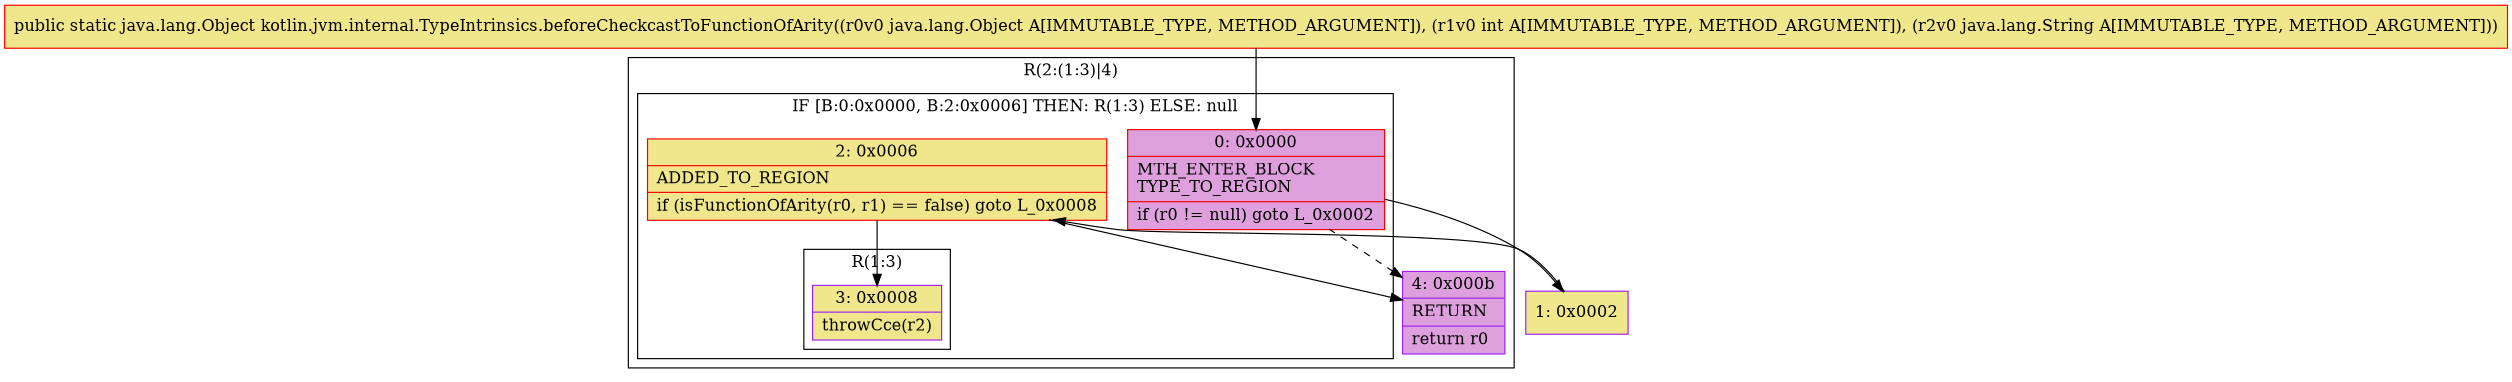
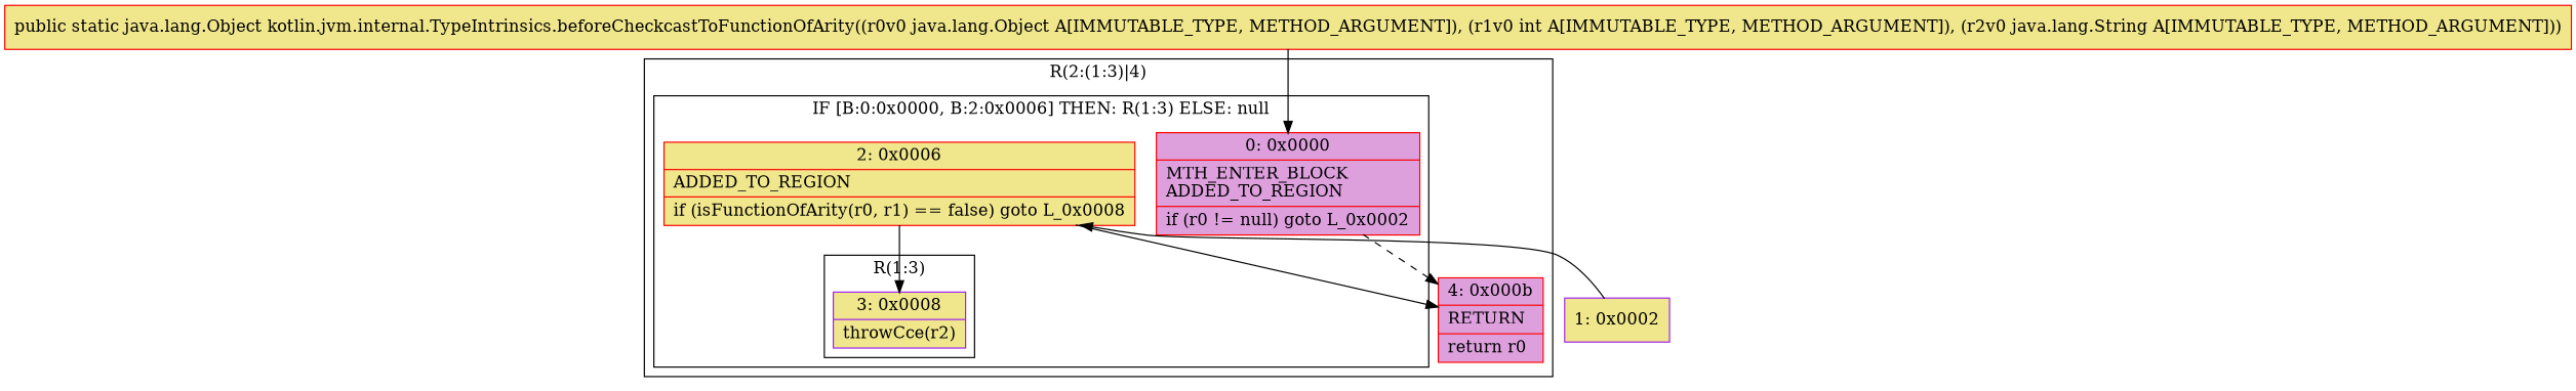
  digraph {
    node [color=red fillcolor=khaki shape=record style=filled]
    n1 [color=purple label="{3\:\ 0x0008|throwCce(r2)\l}"]
-   n2 [fillcolor=plum label="{0\:\ 0x0000|MTH_ENTER_BLOCK\lTYPE_TO_REGION\l|if (r0 != null) goto L_0x0002\l}"]
+   n2 [fillcolor=plum label="{0\:\ 0x0000|MTH_ENTER_BLOCK\lADDED_TO_REGION\l|if (r0 != null) goto L_0x0002\l}"]
    n3 [label="{2\:\ 0x0006|ADDED_TO_REGION\l|if (isFunctionOfArity(r0, r1) == false) goto L_0x0008\l}"]
-   n4 [color=purple fillcolor=plum label="{4\:\ 0x000b|RETURN\l|return r0\l}"]
+   n4 [fillcolor=plum label="{4\:\ 0x000b|RETURN\l|return r0\l}"]
    n5 [color=purple label="{1\:\ 0x0002}"]
    n6 [label="{public static java.lang.Object kotlin.jvm.internal.TypeIntrinsics.beforeCheckcastToFunctionOfArity((r0v0 java.lang.Object A[IMMUTABLE_TYPE, METHOD_ARGUMENT]), (r1v0 int A[IMMUTABLE_TYPE, METHOD_ARGUMENT]), (r2v0 java.lang.String A[IMMUTABLE_TYPE, METHOD_ARGUMENT])) }"]
    subgraph cluster_1 {
      label="R(2:(1:3)|4)"
      n4
      subgraph cluster_2 {
        label="IF [B:0:0x0000, B:2:0x0006] THEN: R(1:3) ELSE: null"
        n2
        n3
        subgraph cluster_3 {
          label="R(1:3)"
          n1
        }
      }
    }
    n2 -> n4 [style=dashed]
-   n2 -> n5
    n3 -> n1
    n3 -> n4 [style=solid]
    n5 -> n3
    n6 -> n2
  }
